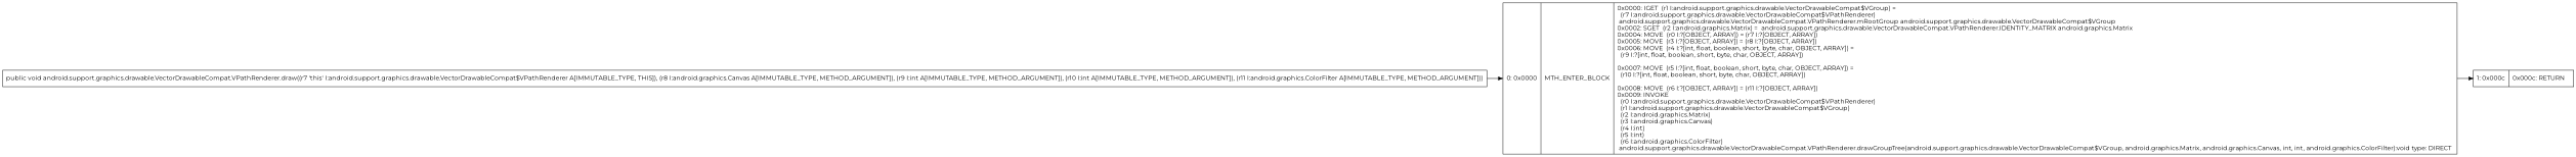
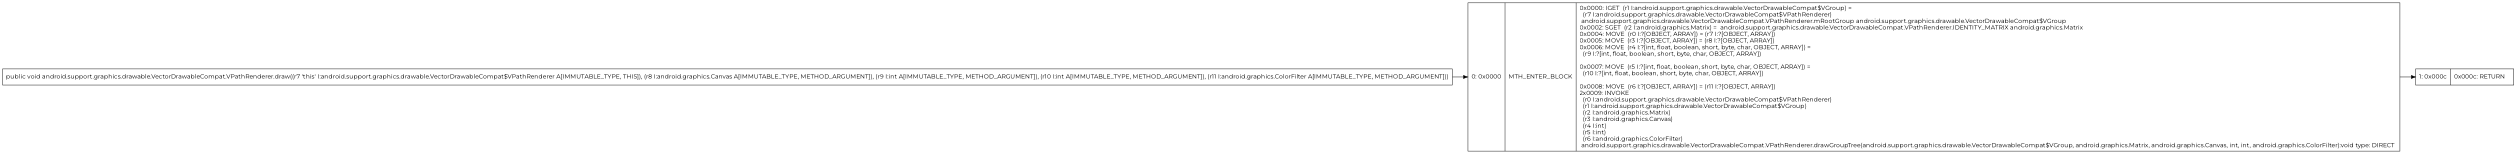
  digraph {
    rankdir=LR
    fontname=Montserrat
    node [shape=record fontname=Montserrat]
    edge [fontname=Montserrat]
-   n1 [label="{0\:\ 0x0000|MTH_ENTER_BLOCK\l|0x0000: IGET  (r1 I:android.support.graphics.drawable.VectorDrawableCompat$VGroup) = \l  (r7 I:android.support.graphics.drawable.VectorDrawableCompat$VPathRenderer)\l android.support.graphics.drawable.VectorDrawableCompat.VPathRenderer.mRootGroup android.support.graphics.drawable.VectorDrawableCompat$VGroup \l0x0002: SGET  (r2 I:android.graphics.Matrix) =  android.support.graphics.drawable.VectorDrawableCompat.VPathRenderer.IDENTITY_MATRIX android.graphics.Matrix \l0x0004: MOVE  (r0 I:?[OBJECT, ARRAY]) = (r7 I:?[OBJECT, ARRAY]) \l0x0005: MOVE  (r3 I:?[OBJECT, ARRAY]) = (r8 I:?[OBJECT, ARRAY]) \l0x0006: MOVE  (r4 I:?[int, float, boolean, short, byte, char, OBJECT, ARRAY]) = \l  (r9 I:?[int, float, boolean, short, byte, char, OBJECT, ARRAY])\l \l0x0007: MOVE  (r5 I:?[int, float, boolean, short, byte, char, OBJECT, ARRAY]) = \l  (r10 I:?[int, float, boolean, short, byte, char, OBJECT, ARRAY])\l \l0x0008: MOVE  (r6 I:?[OBJECT, ARRAY]) = (r11 I:?[OBJECT, ARRAY]) \l0x0009: INVOKE  \l  (r0 I:android.support.graphics.drawable.VectorDrawableCompat$VPathRenderer)\l  (r1 I:android.support.graphics.drawable.VectorDrawableCompat$VGroup)\l  (r2 I:android.graphics.Matrix)\l  (r3 I:android.graphics.Canvas)\l  (r4 I:int)\l  (r5 I:int)\l  (r6 I:android.graphics.ColorFilter)\l android.support.graphics.drawable.VectorDrawableCompat.VPathRenderer.drawGroupTree(android.support.graphics.drawable.VectorDrawableCompat$VGroup, android.graphics.Matrix, android.graphics.Canvas, int, int, android.graphics.ColorFilter):void type: DIRECT \l}"]
+   n1 [label="{0\:\ 0x0000|MTH_ENTER_BLOCK\l|0x0000: IGET  (r1 I:android.support.graphics.drawable.VectorDrawableCompat$VGroup) = \l  (r7 I:android.support.graphics.drawable.VectorDrawableCompat$VPathRenderer)\l android.support.graphics.drawable.VectorDrawableCompat.VPathRenderer.mRootGroup android.support.graphics.drawable.VectorDrawableCompat$VGroup \l0x0002: SGET  (r2 I:android.graphics.Matrix) =  android.support.graphics.drawable.VectorDrawableCompat.VPathRenderer.IDENTITY_MATRIX android.graphics.Matrix \l0x0004: MOVE  (r0 I:?[OBJECT, ARRAY]) = (r7 I:?[OBJECT, ARRAY]) \l0x0005: MOVE  (r3 I:?[OBJECT, ARRAY]) = (r8 I:?[OBJECT, ARRAY]) \l0x0006: MOVE  (r4 I:?[int, float, boolean, short, byte, char, OBJECT, ARRAY]) = \l  (r9 I:?[int, float, boolean, short, byte, char, OBJECT, ARRAY])\l \l0x0007: MOVE  (r5 I:?[int, float, boolean, short, byte, char, OBJECT, ARRAY]) = \l  (r10 I:?[int, float, boolean, short, byte, char, OBJECT, ARRAY])\l \l0x0008: MOVE  (r6 I:?[OBJECT, ARRAY]) = (r11 I:?[OBJECT, ARRAY]) \l2x0009: INVOKE  \l  (r0 I:android.support.graphics.drawable.VectorDrawableCompat$VPathRenderer)\l  (r1 I:android.support.graphics.drawable.VectorDrawableCompat$VGroup)\l  (r2 I:android.graphics.Matrix)\l  (r3 I:android.graphics.Canvas)\l  (r4 I:int)\l  (r5 I:int)\l  (r6 I:android.graphics.ColorFilter)\l android.support.graphics.drawable.VectorDrawableCompat.VPathRenderer.drawGroupTree(android.support.graphics.drawable.VectorDrawableCompat$VGroup, android.graphics.Matrix, android.graphics.Canvas, int, int, android.graphics.ColorFilter):void type: DIRECT \l}"]
    n2 [label="{1\:\ 0x000c|0x000c: RETURN   \l}"]
    n3 [label="{public void android.support.graphics.drawable.VectorDrawableCompat.VPathRenderer.draw((r7 'this' I:android.support.graphics.drawable.VectorDrawableCompat$VPathRenderer A[IMMUTABLE_TYPE, THIS]), (r8 I:android.graphics.Canvas A[IMMUTABLE_TYPE, METHOD_ARGUMENT]), (r9 I:int A[IMMUTABLE_TYPE, METHOD_ARGUMENT]), (r10 I:int A[IMMUTABLE_TYPE, METHOD_ARGUMENT]), (r11 I:android.graphics.ColorFilter A[IMMUTABLE_TYPE, METHOD_ARGUMENT])) }"]
    n1 -> n2
    n3 -> n1
  }
